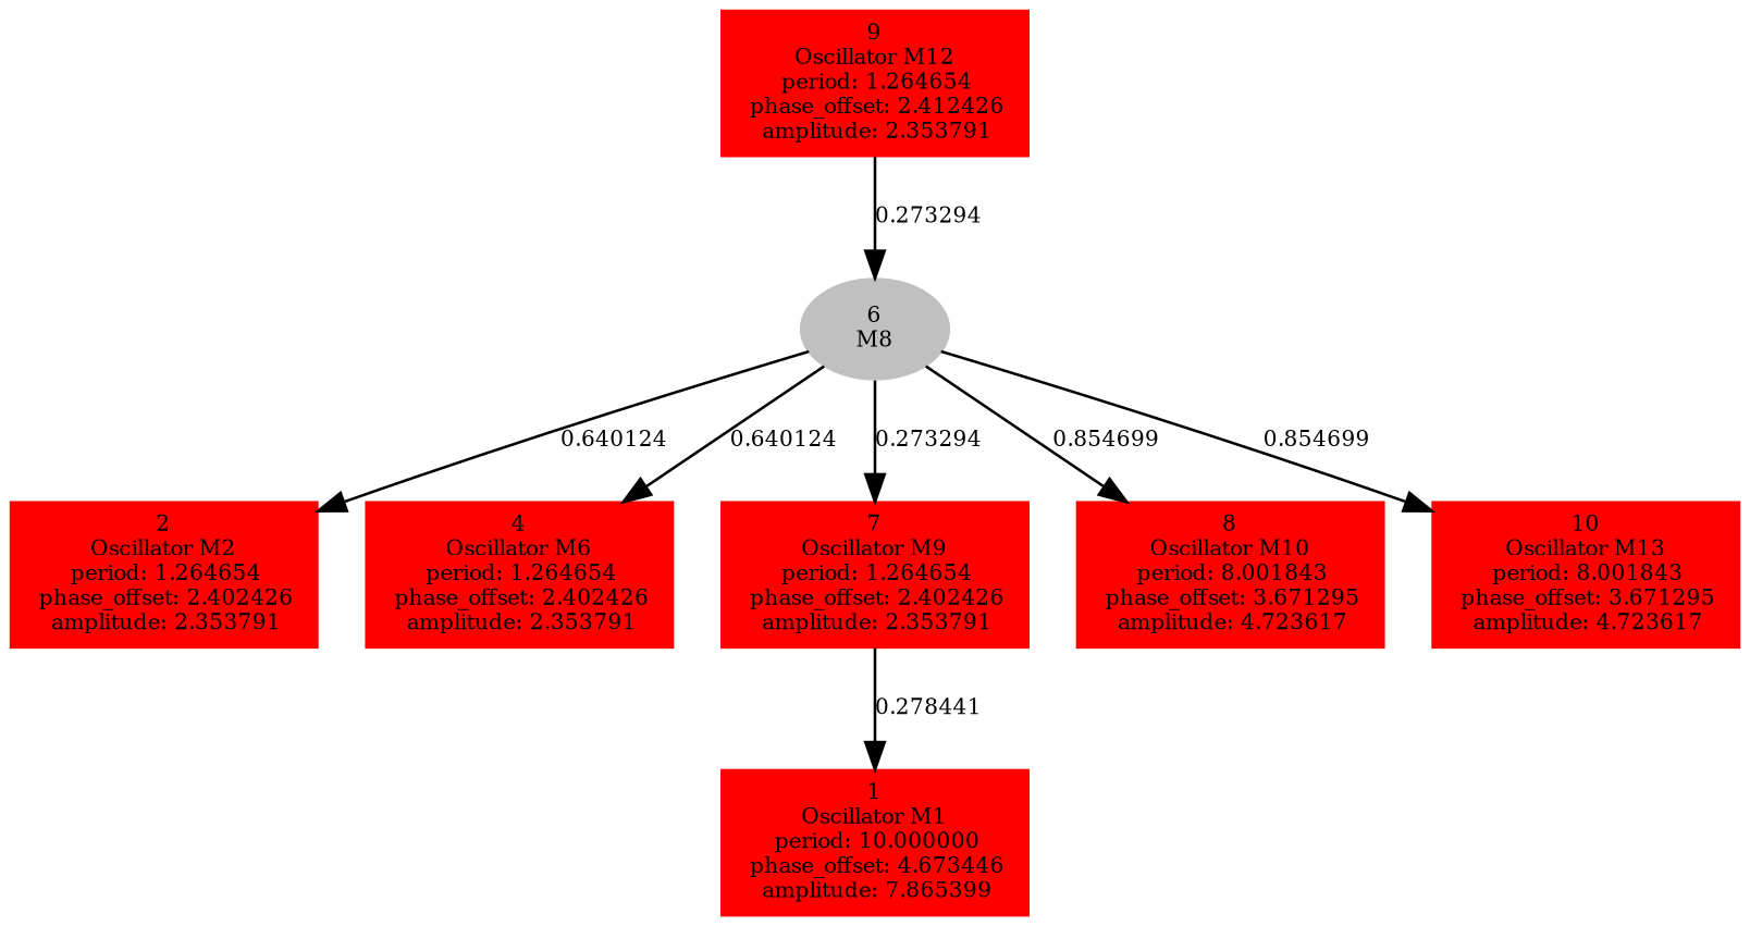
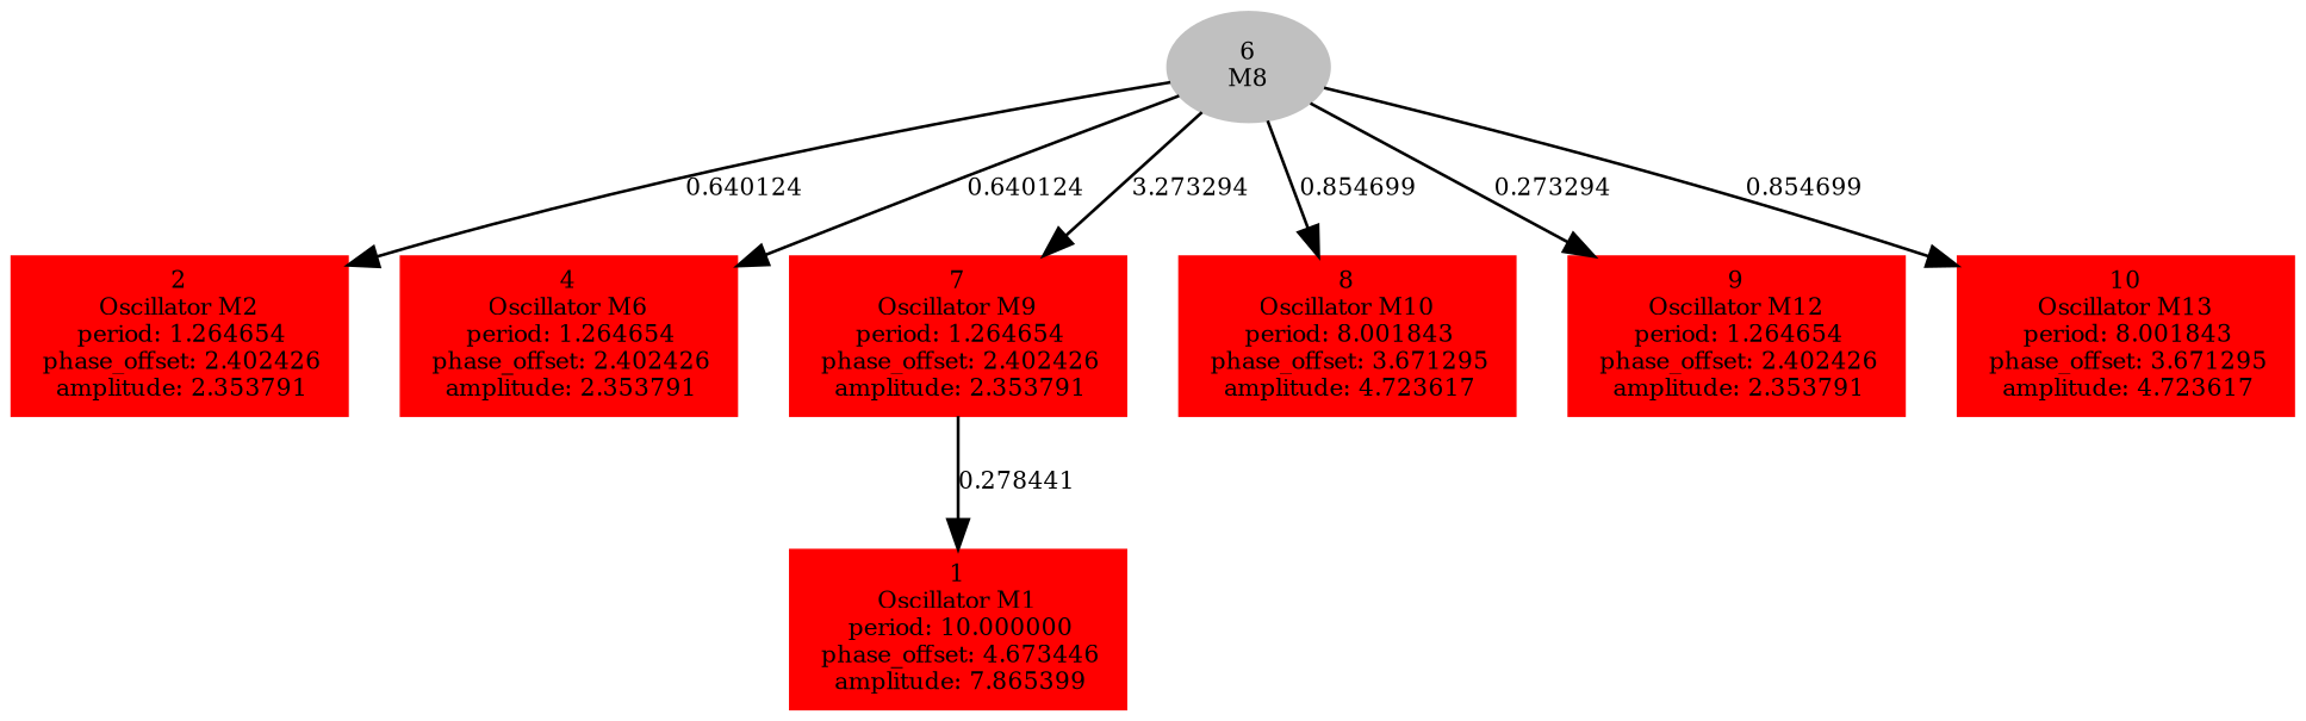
  digraph {
    forcelabels=true
    node [color=red fontsize=8 shape=box style=filled]
    edge [fontsize=8]
    n1 [label=<1<BR />Oscillator M1<BR /> period: 10.000000<BR /> phase_offset: 4.673446<BR /> amplitude: 7.865399>]
    n2 [label=<2<BR />Oscillator M2<BR /> period: 1.264654<BR /> phase_offset: 2.402426<BR /> amplitude: 2.353791>]
    n3 [label=<4<BR />Oscillator M6<BR /> period: 1.264654<BR /> phase_offset: 2.402426<BR /> amplitude: 2.353791>]
    n4 [color=grey label=<6<BR/>M8> shape=""]
    n5 [label=<7<BR />Oscillator M9<BR /> period: 1.264654<BR /> phase_offset: 2.402426<BR /> amplitude: 2.353791>]
    n6 [label=<8<BR />Oscillator M10<BR /> period: 8.001843<BR /> phase_offset: 3.671295<BR /> amplitude: 4.723617>]
-   n7 [label=<9<BR />Oscillator M12<BR /> period: 1.264654<BR /> phase_offset: 2.412426<BR /> amplitude: 2.353791>]
+   n7 [label=<9<BR />Oscillator M12<BR /> period: 1.264654<BR /> phase_offset: 2.402426<BR /> amplitude: 2.353791>]
    n8 [label=<10<BR />Oscillator M13<BR /> period: 8.001843<BR /> phase_offset: 3.671295<BR /> amplitude: 4.723617>]
    n4 -> n2 [label="0.640124 "]
    n4 -> n3 [label="0.640124 "]
-   n4 -> n5 [label="0.273294 "]
+   n4 -> n5 [label="3.273294 "]
    n4 -> n6 [label="0.854699 "]
-   n7 -> n4 [label="0.273294 "]
+   n4 -> n7 [label="0.273294 "]
    n4 -> n8 [label="0.854699 "]
    n5 -> n1 [label="0.278441 "]
  }
